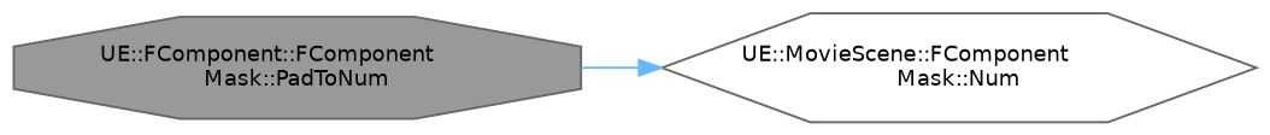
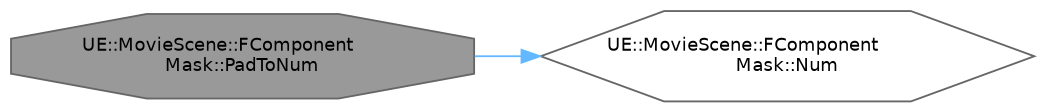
  digraph {
    rankdir=LR
    node [fontname=Helvetica fontsize=10 style=filled]
-   n1 [color=gray40 fillcolor=grey60 fontcolor=black height=0.2 label="UE::FComponent::FComponent\lMask::PadToNum" shape=octagon width=0.4]
+   n1 [color=gray40 fillcolor=grey60 fontcolor=black height=0.2 label="UE::MovieScene::FComponent\lMask::PadToNum" shape=octagon width=0.4]
    n2 [color=grey40 fillcolor=white height=0.2 label="UE::MovieScene::FComponent\lMask::Num" shape=hexagon width=0.4]
    n1 -> n2 [color=steelblue1 fontname=Helvetica fontsize=10 labelfontname=Helvetica labelfontsize=10 style=solid]
  }
